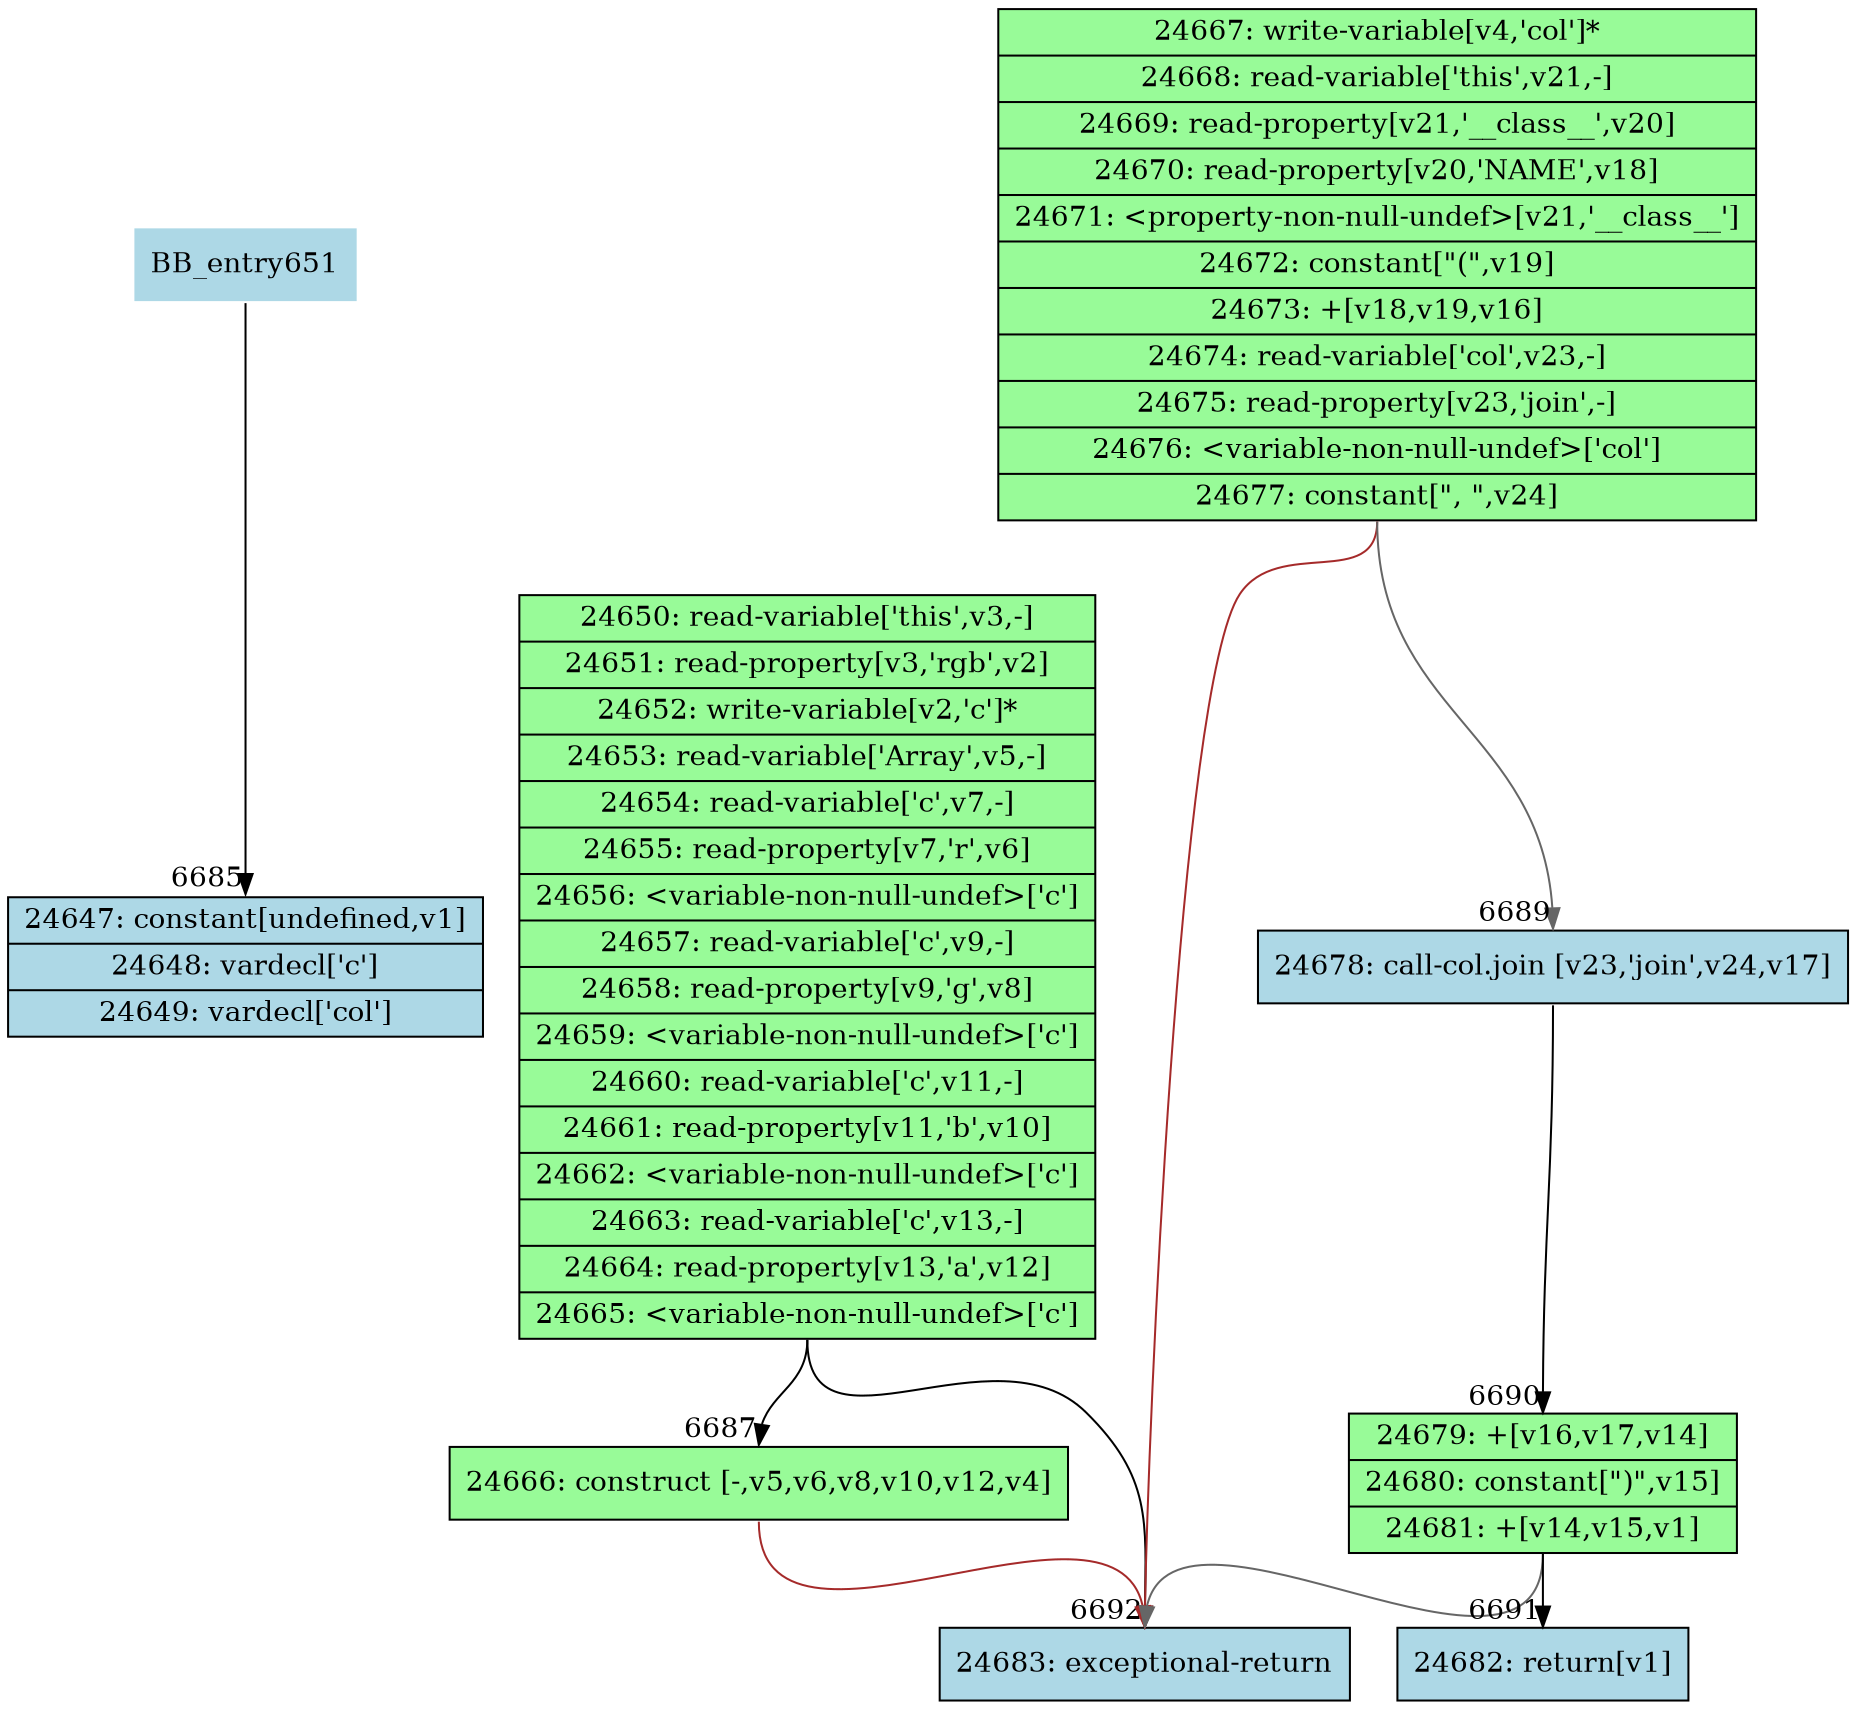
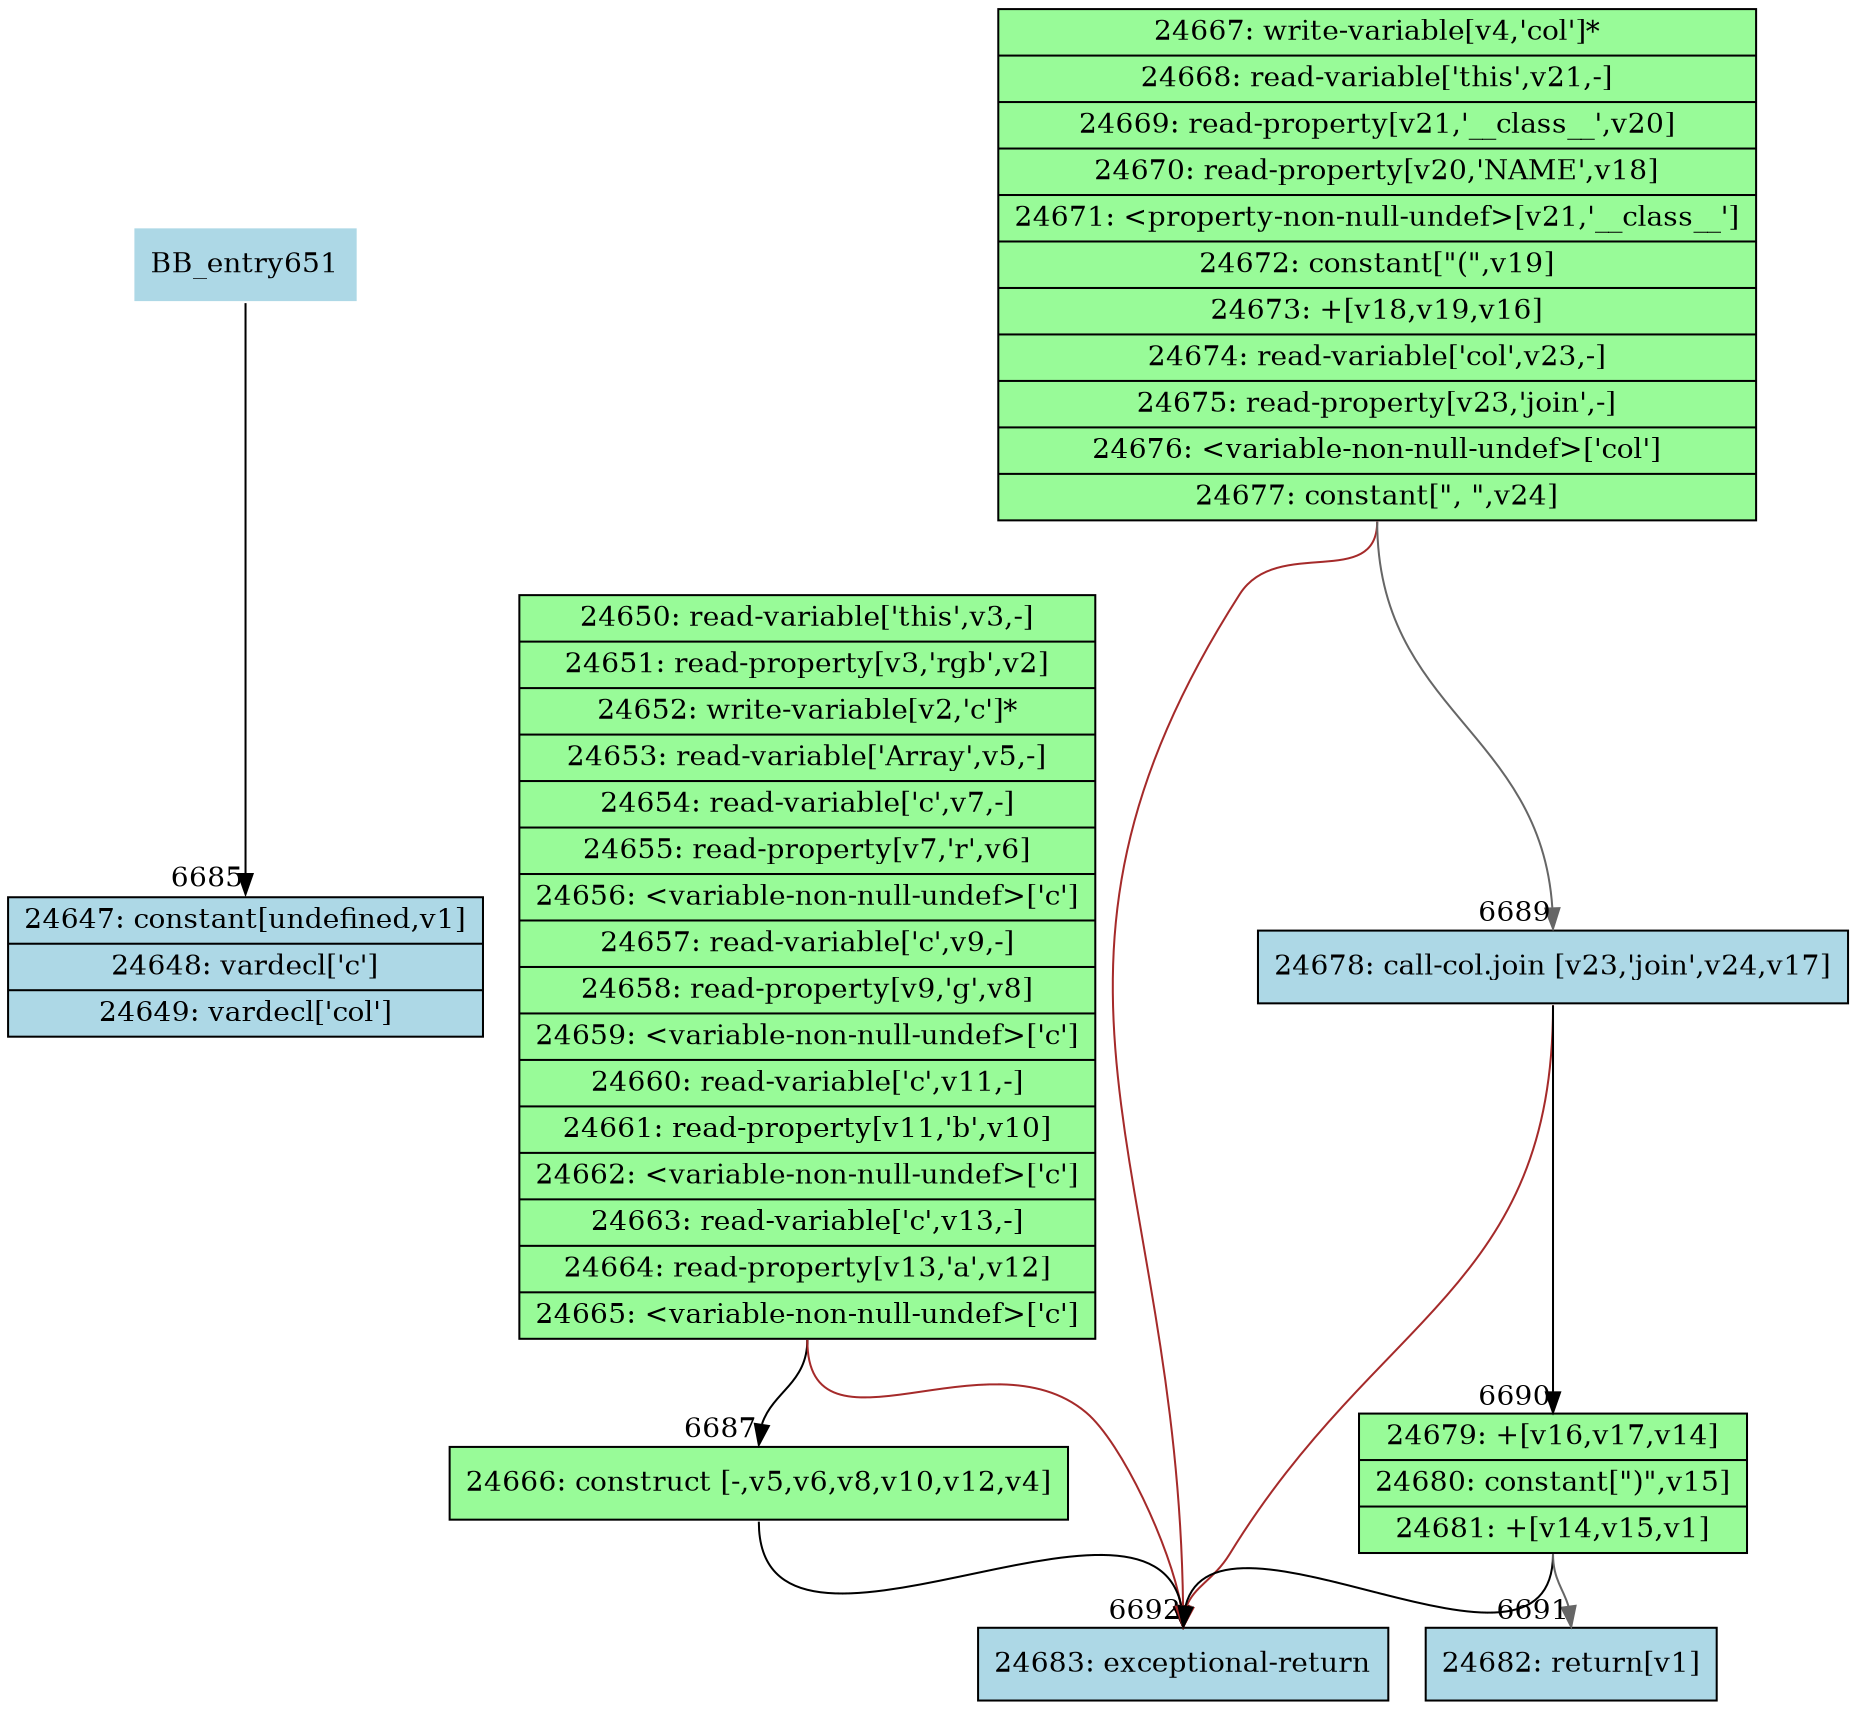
  digraph {
    rankdir=TD
    node [fillcolor=lightblue shape=record style=filled]
    edge [color=brown headport=n tailport=s]
    n1 [label=BB_entry651 shape=none]
    n2 [label="{24647: constant[undefined,v1]|24648: vardecl['c']|24649: vardecl['col']}"]
    n3 [fillcolor=palegreen label="{24650: read-variable['this',v3,-]|24651: read-property[v3,'rgb',v2]|24652: write-variable[v2,'c']*|24653: read-variable['Array',v5,-]|24654: read-variable['c',v7,-]|24655: read-property[v7,'r',v6]|24656: \<variable-non-null-undef\>['c']|24657: read-variable['c',v9,-]|24658: read-property[v9,'g',v8]|24659: \<variable-non-null-undef\>['c']|24660: read-variable['c',v11,-]|24661: read-property[v11,'b',v10]|24662: \<variable-non-null-undef\>['c']|24663: read-variable['c',v13,-]|24664: read-property[v13,'a',v12]|24665: \<variable-non-null-undef\>['c']}"]
    n4 [fillcolor=palegreen label="{24666: construct [-,v5,v6,v8,v10,v12,v4]}"]
    n5 [label="{24683: exceptional-return}"]
    n6 [fillcolor=palegreen label="{24667: write-variable[v4,'col']*|24668: read-variable['this',v21,-]|24669: read-property[v21,'__class__',v20]|24670: read-property[v20,'NAME',v18]|24671: \<property-non-null-undef\>[v21,'__class__']|24672: constant[\"(\",v19]|24673: +[v18,v19,v16]|24674: read-variable['col',v23,-]|24675: read-property[v23,'join',-]|24676: \<variable-non-null-undef\>['col']|24677: constant[\", \",v24]}"]
    n7 [label="{24678: call-col.join [v23,'join',v24,v17]}"]
    n8 [fillcolor=palegreen label="{24679: +[v16,v17,v14]|24680: constant[\")\",v15]|24681: +[v14,v15,v1]}"]
    n9 [label="{24682: return[v1]}"]
    n1 -> n2 [color=black headlabel="    6685"]
    n3 -> n4 [color=black headlabel="      6687"]
-   n3 -> n5 [color=black headlabel="      6692"]
-   n4 -> n5
+   n3 -> n5 [headlabel="      6692"]
+   n4 -> n5 [color=black]
    n6 -> n5
    n6 -> n7 [color=gray40 headlabel="      6689"]
+   n7 -> n5
    n7 -> n8 [color=black headlabel="      6690"]
-   n8 -> n5 [color=gray40]
-   n8 -> n9 [color=black headlabel="      6691"]
+   n8 -> n5 [color=black]
+   n8 -> n9 [color=gray40 headlabel="      6691"]
  }
